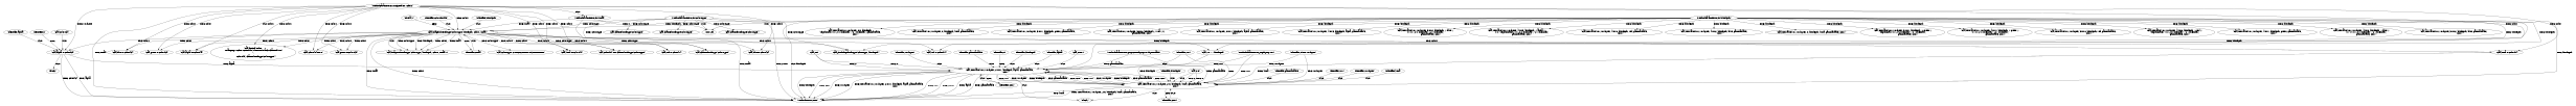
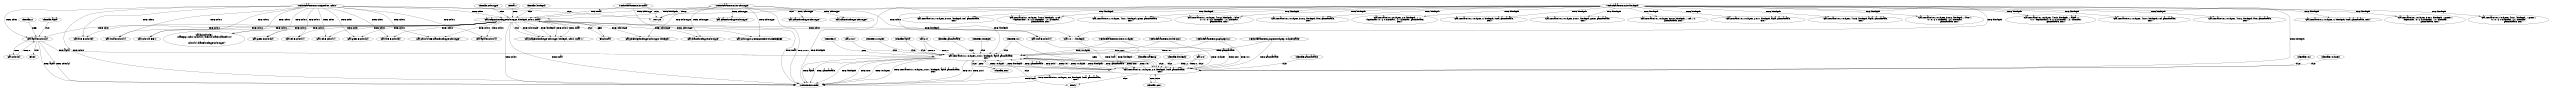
  digraph {
    n1 [label="(Call,alpha = colors[2])"]
    n2 [label="(Call,set_value(row, rowbytes, 2*x+1, bit_depth, alpha, gamma_table,\n                     conv))"]
    n3 [label="(MethodReturn,RET)"]
    n4 [label="(Call,colors[2])"]
    n5 [label="(Block,)"]
    n6 [label="(Call,set_value(row, rowbytes, 2*x, bit_depth, luma, gamma_table,\n                     conv))"]
    n7 [label="(Block,)"]
    n8 [label="(Identifier,conv)"]
    n9 [label="(Call,image_size_of_type(color_type, bit_depth, colors, small))"]
    n10 [label="(Call,alpha = colors[4])"]
    n11 [label="(Call,channels_of_type(color_type))"]
    n12 [label="(Call,image_size_of_type(color_type, bit_depth, colors, small)-1)"]
    n13 [label="(Call,luma = colors[1])"]
    n14 [label="(Call,green = colors[2])"]
    n15 [label="(Call,green = colors[2])"]
-   n16 [label="(Identifier,small)"]
+   n16 [label="(Block,small)"]
    n17 [label="(Call,blue = colors[3])"]
    n18 [label="(Call,red = colors[1])"]
    n19 [label="(Call,fprintf(stderr,\n \"makepng: --color: count(%u) does not match channels(%u)\n\",\n\n          colors[0], channels_of_type(color_type)))"]
    n20 [label="(Call,colors[0] == 0)"]
    n21 [label="(Call,blue = colors[3])"]
    n22 [label="(Call,1U << bit_depth)"]
    n23 [label="(Call,color_type & PNG_COLOR_MASK_PALETTE)"]
    n24 [label="(Call,colors[0] == channels_of_type(color_type))"]
    n25 [label="(Call,red = colors[1])"]
    n26 [label="(Call,luma = colors[1])"]
    n27 [label="(Call,pixel_depth_of_type(color_type, bit_depth))"]
    n28 [label="(MethodParameterIn,int color_type)"]
    n29 [label="(Call,channels_of_type(color_type))"]
    n30 [label="(Call,channels_of_type(color_type))"]
    n31 [label="(Call,channels_of_type(color_type))"]
    1000129
    n33 [label="(MethodParameterIn,int bit_depth)"]
    n34 [label="(Call,set_value(row, rowbytes, 2*x, bit_depth,\n (depth_max * x * 2 + size_max) / (2 * size_max), gamma_table,\n                  conv))"]
    n35 [label="(Call,set_value(row, rowbytes, x, bit_depth, luma, gamma_table,\n                     conv))"]
    n36 [label="(Call,set_value(row, rowbytes, 3*x+1, bit_depth, green, gamma_table,\n                     conv))"]
    n37 [label="(Call,set_value(row, rowbytes, 3*x+0, bit_depth, /* red */ Y,\n                     gamma_table, conv))"]
    n38 [label="(Call,set_value(row, rowbytes, 2*x+1, bit_depth, alpha, gamma_table,\n                  conv))"]
    n39 [label="(Call,set_value(row, rowbytes, 4*x+3, bit_depth, alpha, gamma_table,\n                     conv))"]
    n40 [label="(Call,set_value(row, rowbytes, 3*x+2, bit_depth, /* blue */\n (Y * x * 2 + size_max) / (2 * size_max),\n                  gamma_table, conv))"]
    n41 [label="(Call,set_value(row, rowbytes, 4*x+3, bit_depth, /* alpha */\n                  Y + ((depth_max-Y) * x * 2 + size_max) / (2 * size_max),\n                  gamma_table, conv))"]
    n42 [label="(Call,set_value(row, rowbytes, 4*x+0, bit_depth, red, gamma_table,\n                     conv))"]
    n43 [label="(Call,set_value(row, rowbytes, 4*x+2, bit_depth, blue, gamma_table,\n                     conv))"]
    n44 [label="(Call,set_value(row, rowbytes, x, bit_depth, luma, gamma_table, conv))"]
    n45 [label="(Call,set_value(row, rowbytes, 3*x+1, bit_depth, /* green */\n (depth_max * x * 2 + size_max) / (2 * size_max),\n                  gamma_table, conv))"]
    n46 [label="(Call,set_value(row, rowbytes, 4*x+1, bit_depth, /* green */\n (Y * x * 2 + size_max) / (2 * size_max),\n                  gamma_table, conv))"]
    n47 [label="(Call,set_value(row, rowbytes, 3*x+0, bit_depth, red, gamma_table,\n                     conv))"]
    n48 [label="(Call,set_value(row, rowbytes, 4*x+0, bit_depth, /* red */\n ((depth_max-Y) * x * 2 + size_max) / (2 * size_max),\n                  gamma_table, conv))"]
    n49 [label="(Call,set_value(row, rowbytes, 4*x+1, bit_depth, green, gamma_table,\n                     conv))"]
    n50 [label="(Call,set_value(row, rowbytes, 4*x+2, bit_depth, /* blue */\n                  Y - (Y * x * 2 + size_max) / (2 * size_max),\n                  gamma_table, conv))"]
    n51 [label="(Call,set_value(row, rowbytes, 3*x+2, bit_depth, blue, gamma_table,\n                     conv))"]
    n52 [label="(Identifier,conv)"]
    n53 [label="(MethodParameterIn,unsigned int *colors)"]
    n54 [label="(MethodParameterIn,int small)"]
    n55 [label="(Identifier,bit_depth)"]
    n56 [label="(Identifier,x)"]
-   n57 [label="(Identifier,color_double)"]
+   n57 [label="(Identifier,color_type)"]
    n58 [label="(Literal,1)"]
    n59 [label="(Identifier,gamma_table)"]
    n60 [label="(Call,2*x+1)"]
    n61 [label="(Identifier,alpha)"]
    n62 [label="(Identifier,rowbytes)"]
    n63 [label="(Identifier,alpha)"]
+   n64 [label="(MethodParameterIn,double conv)"]
    n65 [label="(Identifier,gamma_table)"]
-   n66 [label="(Identifier,size_t rowbytes)"]
+   n66 [label="(MethodParameterIn,size_t rowbytes)"]
    n67 [label="(Identifier,bit_depth)"]
    n68 [label="(Identifier,row)"]
    n69 [label="(Call,2*x)"]
    n70 [label="(Identifier,row)"]
    n71 [label="(Identifier,rowbytes)"]
-   n72 [label="(Identifier,luma)"]
+   n72 [label="(Identifier,makepng)"]
    n73 [label="(Identifier,x)"]
    n74 [label="(MethodParameterIn,png_const_bytep rowbytes_table)"]
    n75 [label="(Identifier,bit_depth)"]
    n76 [label="(Call,2*x)"]
    n77 [label="(MethodParameterIn,png_bytep row)"]
    n1 -> n2 [label="DDG: alpha"]
    n1 -> n3 [label="DDG: colors[2]"]
    n1 -> n3 [label="DDG: alpha"]
+   n1 -> n4 [label="CFG: "]
    n1 -> n5 [label="AST: "]
    n2 -> n3 [label="DDG: bit_depth"]
    n2 -> n3 [label="DDG: conv"]
    n2 -> n3 [label="DDG: rowbytes"]
    n2 -> n3 [label="DDG: set_value(row, rowbytes, 2*x+1, bit_depth, alpha, gamma_table,\n                     conv)"]
    n2 -> n3 [label="DDG: row"]
    n2 -> n3 [label="DDG: 2*x+1"]
    n2 -> n3 [label="DDG: alpha"]
    n2 -> n3 [label="DDG: gamma_table"]
    n2 -> n6 [label="DDG: row"]
    n2 -> n6 [label="DDG: rowbytes"]
    n2 -> n6 [label="DDG: bit_depth"]
    n2 -> n6 [label="DDG: gamma_table"]
    n2 -> n6 [label="DDG: conv"]
    n2 -> n7 [label="AST: "]
    n2 -> n8 [label="CFG: "]
-   n4 -> n1 [label="AST: "]
+   n4 -> n1 [label="DDG: x"]
    n6 -> n2 [label="DDG: row"]
    n6 -> n2 [label="DDG: rowbytes"]
    n6 -> n2 [label="DDG: bit_depth"]
    n6 -> n2 [label="DDG: gamma_table"]
    n6 -> n2 [label="DDG: conv"]
    n6 -> n3 [label="DDG: luma"]
    n6 -> n3 [label="DDG: set_value(row, rowbytes, 2*x, bit_depth, luma, gamma_table,\n                     conv)"]
    n6 -> n7 [label="AST: "]
    n6 -> n52 [label="CFG: "]
    n8 -> n2 [label="AST: "]
    n9 -> n1 [label="DDG: colors"]
    n9 -> n3 [label="DDG: colors"]
    n9 -> n3 [label="DDG: small"]
    n9 -> n10 [label="DDG: colors"]
    n9 -> n11 [label="DDG: color_type"]
    n9 -> n12 [label="AST: "]
    n9 -> n12 [label="DDG: color_type"]
    n9 -> n12 [label="DDG: bit_depth"]
    n9 -> n12 [label="DDG: colors"]
    n9 -> n12 [label="DDG: small"]
    n9 -> n13 [label="DDG: colors"]
    n9 -> n14 [label="DDG: colors"]
    n9 -> n15 [label="DDG: colors"]
    n9 -> n16 [label="CFG: "]
    n9 -> n17 [label="DDG: colors"]
    n9 -> n18 [label="DDG: colors"]
    n9 -> n19 [label="DDG: colors"]
    n9 -> n20 [label="DDG: colors"]
    n9 -> n21 [label="DDG: colors"]
    n9 -> n22 [label="DDG: bit_depth"]
    n9 -> n23 [label="DDG: color_type"]
    n9 -> n24 [label="DDG: colors"]
    n9 -> n25 [label="DDG: colors"]
    n9 -> n26 [label="DDG: colors"]
    n9 -> n27 [label="DDG: color_type"]
    n13 -> n6 [label="DDG: luma"]
    n16 -> n9 [label="AST: "]
    n22 -> n6 [label="DDG: bit_depth"]
    n28 -> n3 [label="DDG: 2*x+1"]
    n28 -> n9 [label="DDG: color_type"]
    n28 -> n11 [label="DDG: color_type"]
+   n28 -> n23 [label="DDG: color_type"]
    n28 -> n27 [label="DDG: color_type"]
    n28 -> n29 [label="DDG: color_type"]
    n28 -> n30 [label="DDG: color_type"]
    n28 -> n31 [label="DDG: color_type"]
-   n28 -> 1000129 [label="AST: "]
+   n28 -> 1000129 [label="DDG: "]
    n33 -> n2 [label="DDG: bit_depth"]
-   n33 -> n3 [label="AST: bit_depth"]
+   n33 -> n3 [label="DDG: bit_depth"]
    n33 -> n6 [label="DDG: bit_depth"]
    n33 -> n9 [label="DDG: bit_depth"]
    n33 -> n22 [label="DDG: bit_depth"]
-   n33 -> n27 [label="DDG: bit_depth"]
    n33 -> 1000129 [label="AST: "]
    n33 -> n34 [label="DDG: bit_depth"]
    n33 -> n35 [label="DDG: bit_depth"]
    n33 -> n36 [label="DDG: bit_depth"]
    n33 -> n37 [label="DDG: bit_depth"]
    n33 -> n38 [label="DDG: bit_depth"]
    n33 -> n39 [label="DDG: bit_depth"]
    n33 -> n40 [label="DDG: bit_depth"]
    n33 -> n41 [label="DDG: bit_depth"]
    n33 -> n42 [label="DDG: bit_depth"]
    n33 -> n43 [label="DDG: bit_depth"]
    n33 -> n44 [label="DDG: bit_depth"]
    n33 -> n45 [label="DDG: bit_depth"]
    n33 -> n46 [label="DDG: bit_depth"]
    n33 -> n47 [label="DDG: bit_depth"]
    n33 -> n48 [label="DDG: bit_depth"]
    n33 -> n49 [label="DDG: bit_depth"]
    n33 -> n50 [label="DDG: bit_depth"]
    n33 -> n51 [label="DDG: bit_depth"]
    n52 -> n6 [label="AST: "]
-   n53 -> n1 [label="DDG: rowbytes"]
-   n53 -> n3 [label="DDG: small"]
+   n53 -> n1 [label="DDG: colors"]
+   n53 -> n3 [label="DDG: colors"]
    n53 -> n9 [label="DDG: colors"]
-   n53 -> n10 [label="AST: colors"]
+   n53 -> n10 [label="DDG: colors"]
    n53 -> n13 [label="DDG: colors"]
    n53 -> n14 [label="DDG: colors"]
    n53 -> n15 [label="DDG: colors"]
    n53 -> n17 [label="DDG: colors"]
    n53 -> n18 [label="DDG: colors"]
    n53 -> n19 [label="DDG: colors"]
    n53 -> n20 [label="DDG: colors"]
    n53 -> n21 [label="DDG: colors"]
    n53 -> n24 [label="DDG: colors"]
    n53 -> n25 [label="DDG: colors"]
    n53 -> n26 [label="DDG: colors"]
-   n53 -> n54 [label="AST: "]
+   n53 -> 1000129 [label="AST: "]
    n54 -> n3 [label="DDG: small"]
    n54 -> n9 [label="DDG: small"]
-   n54 -> 1000129 [label="DDG: x"]
+   n54 -> 1000129 [label="AST: "]
    n55 -> n9 [label="AST: "]
    n56 -> n2 [label="CFG: "]
    n57 -> n9 [label="AST: "]
    n58 -> n9 [label="CFG: "]
    n59 -> n6 [label="AST: "]
    n60 -> n2 [label="AST: "]
    n61 -> n1 [label="AST: "]
    n62 -> n2 [label="AST: "]
    n63 -> n2 [label="AST: "]
+   n64 -> n2 [label="DDG: conv"]
+   n64 -> n6 [label="DDG: conv"]
    n65 -> n2 [label="AST: "]
    n66 -> n2 [label="DDG: rowbytes"]
    n66 -> n6 [label="DDG: rowbytes"]
    n67 -> n2 [label="AST: "]
    n68 -> n2 [label="AST: "]
    n68 -> n6 [label="CFG: "]
    n69 -> n2 [label="DDG: 2"]
    n69 -> n2 [label="DDG: x"]
    n70 -> n6 [label="AST: "]
    n71 -> n6 [label="AST: "]
    n72 -> n6 [label="AST: "]
    n73 -> n1 [label="CFG: "]
    n74 -> n2 [label="DDG: gamma_table"]
    n74 -> n6 [label="DDG: gamma_table"]
    n75 -> n6 [label="AST: "]
    n76 -> n6 [label="AST: "]
    n76 -> n6 [label="DDG: 2"]
    n76 -> n6 [label="DDG: x"]
    n77 -> n2 [label="DDG: row"]
    n77 -> n6 [label="DDG: row"]
  }
